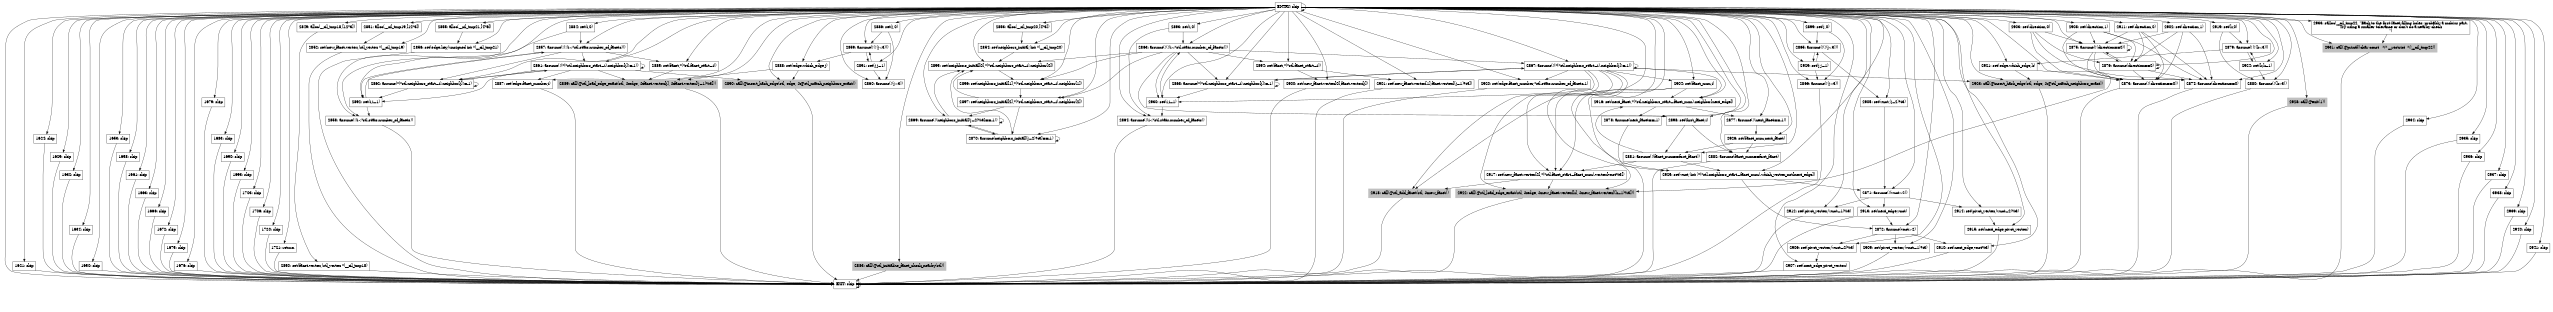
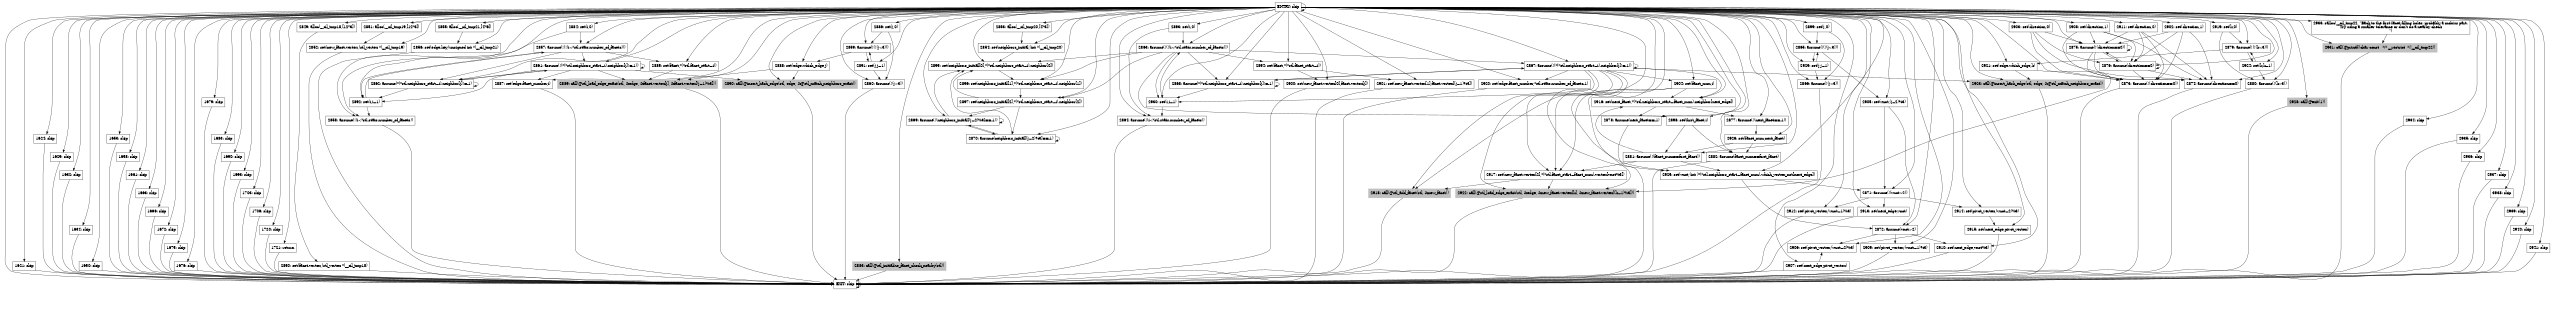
  digraph {
    fontname="DejaVu Serif"
    node [fontname="DejaVu Serif" shape=box]
    edge [fontname="DejaVu Serif"]
    n1 [label="ENTRY: skip"]
    n2 [label="EXIT: skip"]
    n3 [label="1621: skip"]
    n4 [label="1624: skip"]
    n5 [label="1629: skip"]
    n6 [label="1632: skip"]
    n7 [label="1634: skip"]
    n8 [label="1650: skip"]
    n9 [label="1653: skip"]
    n10 [label="1658: skip"]
    n11 [label="1661: skip"]
    n12 [label="1663: skip"]
    n13 [label="1666: skip"]
    n14 [label="1672: skip"]
    n15 [label="1675: skip"]
    n16 [label="1676: skip"]
    n17 [label="1679: skip"]
    n18 [label="1683: skip"]
    n19 [label="1690: skip"]
    n20 [label="1693: skip"]
    n21 [label="1703: skip"]
    n22 [label="1706: skip"]
    n23 [label="1720: skip"]
    n24 [label="1721: return"]
    n25 [label="2849: alloc(__cil_tmp18,[12*3])"]
    n26 [label="2850: set(facet.vertex,(stl_vertex *)__cil_tmp18)"]
    n27 [label="2851: alloc(__cil_tmp19,[12*3])"]
    n28 [label="2852: set(new_facet.vertex,(stl_vertex *)__cil_tmp19)"]
    n29 [label="2853: alloc(__cil_tmp20,[4*3])"]
    n30 [label="2854: set(neighbors_initial,(int *)__cil_tmp20)"]
    n31 [label="2855: alloc(__cil_tmp21,[4*6])"]
    n32 [label="2856: set(edge.key,(unsigned int *)__cil_tmp21)"]
    n33 [label="2857: assume(!(!(i<*stl.stats.number_of_facets)))"]
    n34 [label="2858: assume(!(i<*stl.stats.number_of_facets))"]
    n35 [label="2859: assume(!(!(j<3)))"]
    n36 [label="2860: assume(!(j<3))"]
    n37 [label="2861: assume(!(*(*stl.neighbors_start+i).neighbor[j]!=-1))"]
    n38 [label="2862: assume(*(*stl.neighbors_start+i).neighbor[j]!=-1)"]
    n39 [label="2863: assume(!(!(i<*stl.stats.number_of_facets)))"]
    n40 [label="2864: assume(!(i<*stl.stats.number_of_facets))"]
    n41 [label="2865: assume(!(!(j<3)))"]
    n42 [label="2866: assume(!(j<3))"]
    n43 [label="2867: assume(!(*(*stl.neighbors_start+i).neighbor[j]!=-1))"]
    n44 [label="2868: assume(*(*stl.neighbors_start+i).neighbor[j]!=-1)"]
    n45 [label="2869: assume(!(neighbors_initial[(j+2)%3]==-1))"]
    n46 [label="2870: assume(neighbors_initial[(j+2)%3]==-1)"]
    n47 [label="2871: assume(!(vnot>2))"]
    n48 [label="2872: assume(vnot>2)"]
    n49 [label="2873: assume(!(direction==0))"]
    n50 [label="2874: assume(direction==0)"]
    n51 [label="2875: assume(!(direction==0))"]
    n52 [label="2876: assume(direction==0)"]
    n53 [label="2877: assume(!(next_facet==-1))"]
    n54 [label="2878: assume(next_facet==-1)"]
    n55 [label="2879: assume(!(!(k<3)))"]
    n56 [label="2880: assume(!(k<3))"]
    n57 [label="2881: assume(!(facet_num==first_facet))"]
    n58 [label="2882: assume(facet_num==first_facet)"]
    n59 [color=grey label="2883: call(@stl_initialize_facet_check_nearby(stl))" style=filled]
    n60 [label="2884: set(i,0)"]
    n61 [label="2885: set(facet,*(*stl.facet_start+i))"]
    n62 [label="2886: set(j,0)"]
    n63 [label="2887: set(edge.facet_number,i)"]
    n64 [label="2888: set(edge.which_edge,j)"]
    n65 [color=grey label="2889: call(@stl_load_edge_exact(stl, &edge, &facet.vertex[j], &facet.vertex[(j+1)%3]))" style=filled]
    n66 [color=grey label="2890: call(@insert_hash_edge(stl, edge, &@stl_match_neighbors_exact))" style=filled]
    n67 [label="2891: set(j,j+1)"]
    n68 [label="2892: set(i,i+1)"]
    n69 [label="2893: set(i,0)"]
    n70 [label="2894: set(facet,*(*stl.facet_start+i))"]
    n71 [label="2895: set(neighbors_initial[0],*(*stl.neighbors_start+i).neighbor[0])"]
    n72 [label="2896: set(neighbors_initial[1],*(*stl.neighbors_start+i).neighbor[1])"]
    n73 [label="2897: set(neighbors_initial[2],*(*stl.neighbors_start+i).neighbor[2])"]
    n74 [label="2898: set(first_facet,i)"]
    n75 [label="2899: set(j,0)"]
    n76 [label="2900: set(new_facet.vertex[0],facet.vertex[j])"]
    n77 [label="2901: set(new_facet.vertex[1],facet.vertex[(j+1)%3])"]
    n78 [label="2902: set(direction,1)"]
    n79 [label="2903: set(direction,0)"]
    n80 [label="2904: set(facet_num,i)"]
    n81 [label="2905: set(vnot,(j+2)%3)"]
    n82 [label="2906: set(pivot_vertex,(vnot+2)%3)"]
    n83 [label="2907: set(next_edge,pivot_vertex)"]
    n84 [label="2908: set(direction,1)"]
    n85 [label="2909: set(pivot_vertex,(vnot+1)%3)"]
    n86 [label="2910: set(next_edge,vnot%3)"]
    n87 [label="2911: set(direction,0)"]
    n88 [label="2912: set(pivot_vertex,(vnot+1)%3)"]
    n89 [label="2913: set(next_edge,vnot)"]
    n90 [label="2914: set(pivot_vertex,(vnot+2)%3)"]
    n91 [label="2915: set(next_edge,pivot_vertex)"]
    n92 [label="2916: set(next_facet,*(*stl.neighbors_start+facet_num).neighbor[next_edge])"]
    n93 [label="2917: set(new_facet.vertex[2],*(*stl.facet_start+facet_num).vertex[vnot%3])"]
    n94 [color=grey label="2918: call(@stl_add_facet(stl, &new_facet))" style=filled]
    n95 [label="2919: set(k,0)"]
    n96 [label="2920: set(edge.facet_number,*stl.stats.number_of_facets-1)"]
    n97 [label="2921: set(edge.which_edge,k)"]
    n98 [color=grey label="2922: call(@stl_load_edge_exact(stl, &edge, &new_facet.vertex[k], &new_facet.vertex[(k+1)%3]))" style=filled]
    n99 [color=grey label="2923: call(@insert_hash_edge(stl, edge, &@stl_match_neighbors_exact))" style=filled]
    n100 [label="2924: set(k,k+1)"]
    n101 [label="2925: set(vnot,(int )*(*stl.neighbors_start+facet_num).which_vertex_not[next_edge])"]
    n102 [label="2926: set(facet_num,next_facet)"]
    n103 [color=grey label="2928: call(@exit(1))" style=filled]
    n104 [label="2929: set(j,j+1)"]
    n105 [label="2930: set(i,i+1)"]
    n106 [color=grey label="2931: call(@printf((char const   */* __restrict  */)__cil_tmp22))" style=filled]
    n107 [label="2933: salloc(__cil_tmp22, \"Back to the first facet filling holes: probably a mobius part.\nTry using a smaller tolerance or don't do a nearby check\n\")"]
    n108 [label="2934: skip"]
    n109 [label="2935: skip"]
    n110 [label="2936: skip"]
    n111 [label="2937: skip"]
    n112 [label="3938: skip"]
    n113 [label="2939: skip"]
    n114 [label="2940: skip"]
    n115 [label="2941: skip"]
    subgraph sub_1 {
      n1
      n2
      n3
      n4
      n5
      n6
      n7
      n8
      n9
      n10
      n11
      n12
      n13
      n14
      n15
      n16
      n17
      n18
      n19
      n20
      n21
      n22
      n23
      n24
      n25
      n26
      n27
      n28
      n29
      n30
      n31
      n32
      n33
      n34
      n35
      n36
      n37
      n38
      n39
      n40
      n41
      n42
      n43
      n44
      n45
      n46
      n47
      n48
      n49
      n50
      n51
      n52
      n53
      n54
      n55
      n56
      n57
      n58
      n59
      n60
      n61
      n62
      n63
      n64
      n65
      n66
      n67
      n68
      n69
      n70
      n71
      n72
      n73
      n74
      n75
      n76
      n77
      n78
      n79
      n80
      n81
      n82
      n83
      n84
      n85
      n86
      n87
      n88
      n89
      n90
      n91
      n92
      n93
      n94
      n95
      n96
      n97
      n98
      n99
      n100
      n101
      n102
      n103
      n104
      n105
      n106
      n107
      n108
      n109
      n110
      n111
      n112
      n113
      n114
      n115
    }
    n1 -> n1
    n1 -> n2
    n1 -> n3
    n1 -> n4
    n1 -> n5
    n1 -> n6
    n1 -> n7
    n1 -> n8
    n1 -> n9
    n1 -> n10
    n1 -> n11
    n1 -> n12
    n1 -> n13
    n1 -> n14
    n1 -> n15
    n1 -> n16
    n1 -> n17
    n1 -> n18
    n1 -> n19
    n1 -> n20
    n1 -> n21
    n1 -> n22
    n1 -> n23
    n1 -> n24
    n1 -> n25
    n1 -> n27
    n1 -> n28
    n1 -> n29
    n1 -> n30
    n1 -> n31
    n1 -> n32
    n1 -> n33
    n1 -> n34
    n1 -> n35
    n1 -> n36
    n1 -> n37
    n1 -> n38
    n1 -> n39
    n1 -> n40
    n1 -> n41
    n1 -> n42
    n1 -> n43
    n1 -> n44
    n1 -> n45
    n1 -> n46
    n1 -> n47
    n1 -> n48
    n1 -> n49
    n1 -> n50
    n1 -> n51
    n1 -> n52
    n1 -> n53
    n1 -> n54
    n1 -> n55
    n1 -> n56
    n1 -> n57
    n1 -> n58
    n1 -> n59
    n1 -> n60
    n1 -> n61
    n1 -> n62
    n1 -> n63
    n1 -> n64
    n1 -> n65
    n1 -> n66
    n1 -> n67
    n1 -> n68
    n1 -> n69
    n1 -> n70
    n1 -> n71
    n1 -> n72
    n1 -> n73
    n1 -> n74
    n1 -> n75
    n1 -> n76
    n1 -> n77
    n1 -> n78
    n1 -> n79
    n1 -> n80
    n1 -> n81
    n1 -> n82
    n1 -> n83
    n1 -> n84
    n1 -> n85
    n1 -> n86
    n1 -> n87
    n1 -> n88
    n1 -> n89
    n1 -> n90
    n1 -> n91
    n1 -> n92
    n1 -> n93
    n1 -> n94
    n1 -> n95
    n1 -> n96
    n1 -> n97
    n1 -> n98
    n1 -> n99
    n1 -> n100
    n1 -> n101
    n1 -> n102
    n1 -> n103
    n1 -> n104
    n1 -> n105
    n1 -> n106
    n1 -> n107
    n1 -> n108
    n1 -> n109
    n1 -> n110
    n1 -> n111
    n1 -> n112
    n1 -> n113
    n1 -> n114
    n1 -> n115
    n2 -> n2
    n3 -> n2
    n4 -> n2
    n5 -> n2
    n6 -> n2
    n7 -> n2
    n8 -> n2
    n9 -> n2
    n10 -> n2
    n11 -> n2
    n12 -> n2
    n13 -> n2
    n14 -> n2
    n15 -> n2
    n16 -> n2
    n17 -> n2
    n18 -> n2
    n19 -> n2
    n20 -> n2
    n21 -> n2
    n22 -> n2
    n23 -> n2
    n24 -> n2
    n25 -> n26
    n26 -> n2
    n27 -> n28
    n28 -> n2
    n29 -> n30
    n30 -> n71
    n31 -> n32
    n32 -> n2
    n33 -> n37
    n33 -> n38
    n33 -> n61
    n33 -> n68
    n34 -> n2
    n35 -> n64
    n35 -> n67
+   n36 -> n2
    n37 -> n37
    n37 -> n38
    n37 -> n63
    n37 -> n65
    n37 -> n66
    n37 -> n68
    n38 -> n37
    n38 -> n38
    n38 -> n68
    n39 -> n43
    n39 -> n44
    n39 -> n70
    n39 -> n71
    n39 -> n72
    n39 -> n73
    n39 -> n74
    n39 -> n105
    n40 -> n2
    n41 -> n81
    n41 -> n104
    n42 -> n2
    n43 -> n43
    n43 -> n44
    n43 -> n80
    n43 -> n92
    n43 -> n93
    n43 -> n94
    n43 -> n96
    n43 -> n98
    n43 -> n99
    n43 -> n101
    n43 -> n105
    n44 -> n43
    n44 -> n44
    n44 -> n105
    n45 -> n45
    n45 -> n46
    n45 -> n71
    n46 -> n45
    n46 -> n46
    n46 -> n71
    n47 -> n88
    n47 -> n89
    n47 -> n90
    n48 -> n82
    n48 -> n85
    n48 -> n86
    n49 -> n2
    n50 -> n2
    n51 -> n49
    n51 -> n50
    n51 -> n51
    n51 -> n52
    n52 -> n49
    n52 -> n50
    n52 -> n51
    n52 -> n52
    n53 -> n102
    n54 -> n2
    n55 -> n97
    n55 -> n100
    n56 -> n2
    n57 -> n92
    n57 -> n93
    n57 -> n101
    n58 -> n2
    n59 -> n2
    n60 -> n33
    n60 -> n34
    n61 -> n65
    n62 -> n35
    n62 -> n36
    n63 -> n2
    n64 -> n65
    n64 -> n66
    n65 -> n2
    n66 -> n2
    n67 -> n35
    n67 -> n36
    n68 -> n33
    n68 -> n34
    n69 -> n39
    n69 -> n40
    n70 -> n76
    n70 -> n77
    n71 -> n72
    n72 -> n73
    n73 -> n45
    n73 -> n46
    n73 -> n71
    n74 -> n57
    n74 -> n58
    n75 -> n41
    n75 -> n42
    n76 -> n2
    n77 -> n2
    n78 -> n49
    n78 -> n50
    n78 -> n51
    n78 -> n52
    n79 -> n49
    n79 -> n50
    n79 -> n51
    n79 -> n52
    n80 -> n92
    n80 -> n93
    n80 -> n101
    n81 -> n47
-   n89 -> n48
-   n82 -> n83
+   n81 -> n48
+   n83 -> n82
    n83 -> n2
    n84 -> n49
    n84 -> n50
    n84 -> n51
    n84 -> n52
    n85 -> n2
    n86 -> n2
    n87 -> n49
    n87 -> n50
    n87 -> n51
    n87 -> n52
    n88 -> n2
    n89 -> n2
    n90 -> n91
    n91 -> n2
    n92 -> n53
    n92 -> n54
    n93 -> n94
    n93 -> n98
    n94 -> n2
    n95 -> n55
    n95 -> n56
    n96 -> n2
    n97 -> n98
    n97 -> n99
    n98 -> n2
    n99 -> n2
    n100 -> n55
    n100 -> n56
    n101 -> n47
    n101 -> n48
    n102 -> n57
    n102 -> n58
    n103 -> n2
    n104 -> n41
    n104 -> n42
    n105 -> n39
    n105 -> n40
    n106 -> n2
    n107 -> n106
    n108 -> n2
    n109 -> n2
    n110 -> n2
    n111 -> n2
    n112 -> n2
    n113 -> n2
    n114 -> n2
    n115 -> n2
  }
